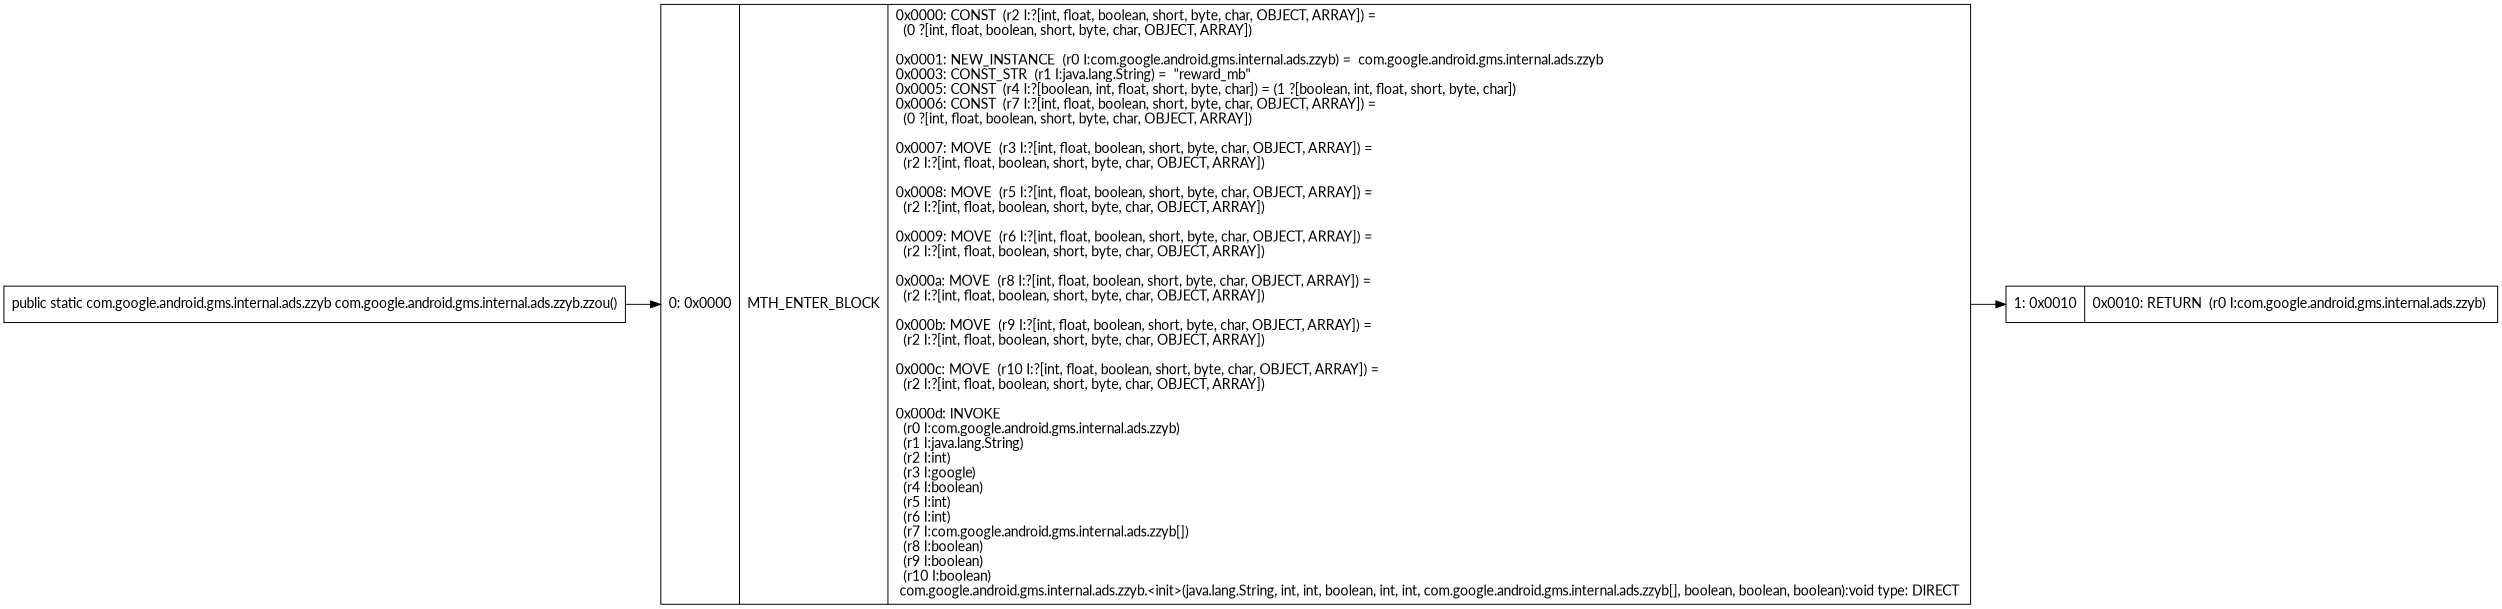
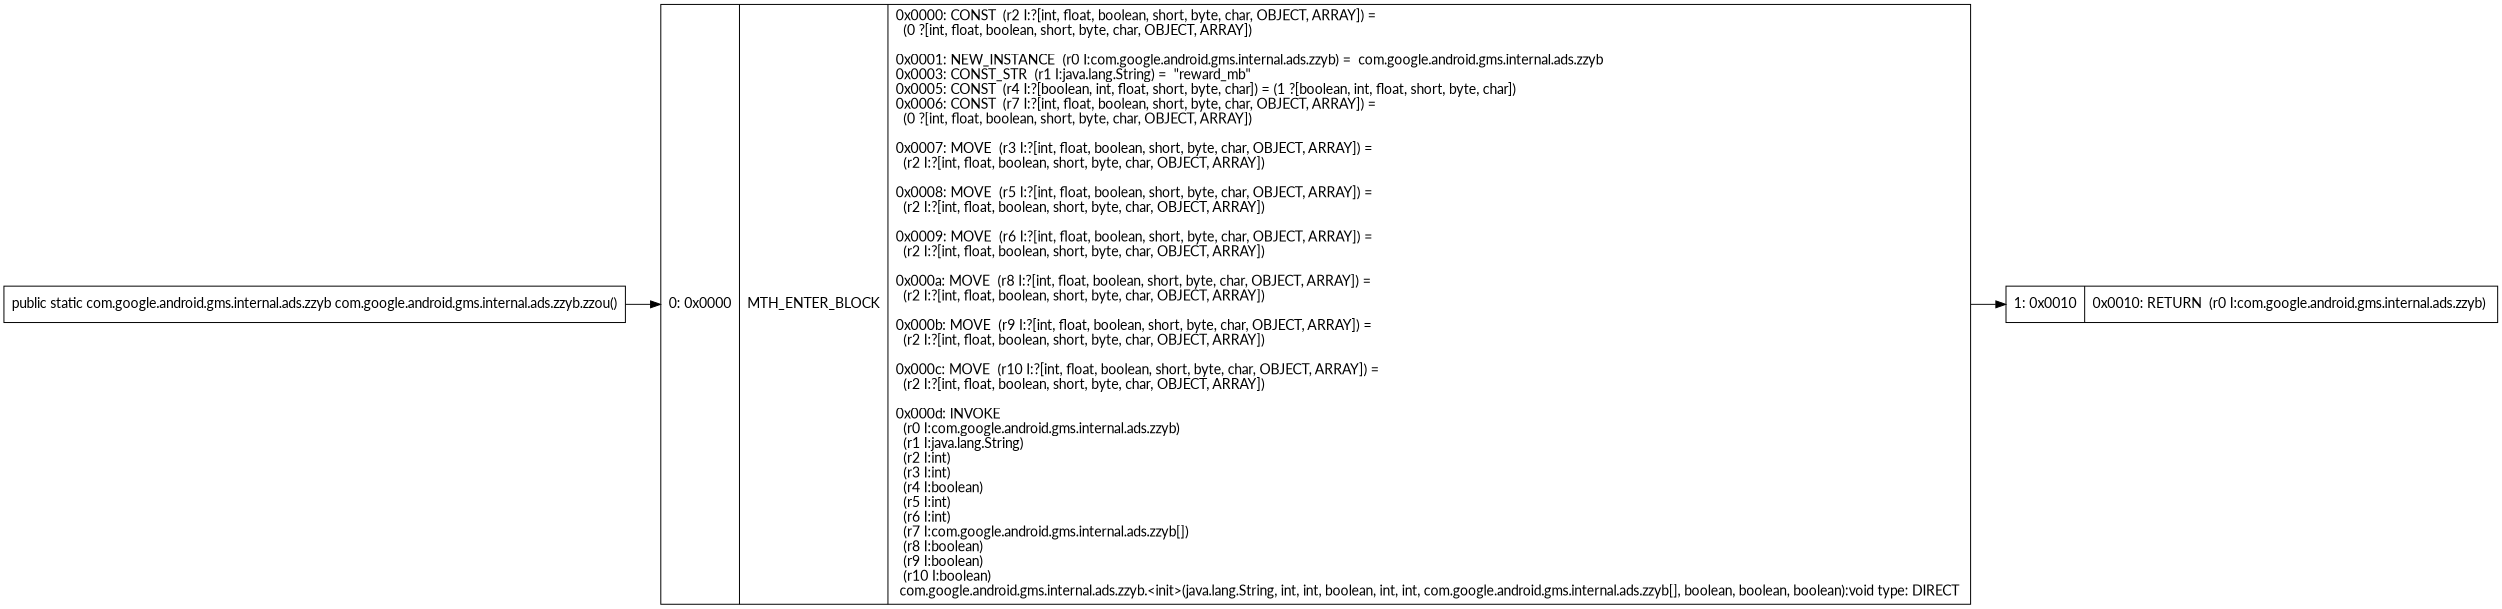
  digraph {
    rankdir=LR
    fontname=Lato
    node [shape=record fontname=Lato]
    edge [fontname=Lato]
-   n1 [label="{0\:\ 0x0000|MTH_ENTER_BLOCK\l|0x0000: CONST  (r2 I:?[int, float, boolean, short, byte, char, OBJECT, ARRAY]) = \l  (0 ?[int, float, boolean, short, byte, char, OBJECT, ARRAY])\l \l0x0001: NEW_INSTANCE  (r0 I:com.google.android.gms.internal.ads.zzyb) =  com.google.android.gms.internal.ads.zzyb \l0x0003: CONST_STR  (r1 I:java.lang.String) =  \"reward_mb\" \l0x0005: CONST  (r4 I:?[boolean, int, float, short, byte, char]) = (1 ?[boolean, int, float, short, byte, char]) \l0x0006: CONST  (r7 I:?[int, float, boolean, short, byte, char, OBJECT, ARRAY]) = \l  (0 ?[int, float, boolean, short, byte, char, OBJECT, ARRAY])\l \l0x0007: MOVE  (r3 I:?[int, float, boolean, short, byte, char, OBJECT, ARRAY]) = \l  (r2 I:?[int, float, boolean, short, byte, char, OBJECT, ARRAY])\l \l0x0008: MOVE  (r5 I:?[int, float, boolean, short, byte, char, OBJECT, ARRAY]) = \l  (r2 I:?[int, float, boolean, short, byte, char, OBJECT, ARRAY])\l \l0x0009: MOVE  (r6 I:?[int, float, boolean, short, byte, char, OBJECT, ARRAY]) = \l  (r2 I:?[int, float, boolean, short, byte, char, OBJECT, ARRAY])\l \l0x000a: MOVE  (r8 I:?[int, float, boolean, short, byte, char, OBJECT, ARRAY]) = \l  (r2 I:?[int, float, boolean, short, byte, char, OBJECT, ARRAY])\l \l0x000b: MOVE  (r9 I:?[int, float, boolean, short, byte, char, OBJECT, ARRAY]) = \l  (r2 I:?[int, float, boolean, short, byte, char, OBJECT, ARRAY])\l \l0x000c: MOVE  (r10 I:?[int, float, boolean, short, byte, char, OBJECT, ARRAY]) = \l  (r2 I:?[int, float, boolean, short, byte, char, OBJECT, ARRAY])\l \l0x000d: INVOKE  \l  (r0 I:com.google.android.gms.internal.ads.zzyb)\l  (r1 I:java.lang.String)\l  (r2 I:int)\l  (r3 I:google)\l  (r4 I:boolean)\l  (r5 I:int)\l  (r6 I:int)\l  (r7 I:com.google.android.gms.internal.ads.zzyb[])\l  (r8 I:boolean)\l  (r9 I:boolean)\l  (r10 I:boolean)\l com.google.android.gms.internal.ads.zzyb.\<init\>(java.lang.String, int, int, boolean, int, int, com.google.android.gms.internal.ads.zzyb[], boolean, boolean, boolean):void type: DIRECT \l}"]
+   n1 [label="{0\:\ 0x0000|MTH_ENTER_BLOCK\l|0x0000: CONST  (r2 I:?[int, float, boolean, short, byte, char, OBJECT, ARRAY]) = \l  (0 ?[int, float, boolean, short, byte, char, OBJECT, ARRAY])\l \l0x0001: NEW_INSTANCE  (r0 I:com.google.android.gms.internal.ads.zzyb) =  com.google.android.gms.internal.ads.zzyb \l0x0003: CONST_STR  (r1 I:java.lang.String) =  \"reward_mb\" \l0x0005: CONST  (r4 I:?[boolean, int, float, short, byte, char]) = (1 ?[boolean, int, float, short, byte, char]) \l0x0006: CONST  (r7 I:?[int, float, boolean, short, byte, char, OBJECT, ARRAY]) = \l  (0 ?[int, float, boolean, short, byte, char, OBJECT, ARRAY])\l \l0x0007: MOVE  (r3 I:?[int, float, boolean, short, byte, char, OBJECT, ARRAY]) = \l  (r2 I:?[int, float, boolean, short, byte, char, OBJECT, ARRAY])\l \l0x0008: MOVE  (r5 I:?[int, float, boolean, short, byte, char, OBJECT, ARRAY]) = \l  (r2 I:?[int, float, boolean, short, byte, char, OBJECT, ARRAY])\l \l0x0009: MOVE  (r6 I:?[int, float, boolean, short, byte, char, OBJECT, ARRAY]) = \l  (r2 I:?[int, float, boolean, short, byte, char, OBJECT, ARRAY])\l \l0x000a: MOVE  (r8 I:?[int, float, boolean, short, byte, char, OBJECT, ARRAY]) = \l  (r2 I:?[int, float, boolean, short, byte, char, OBJECT, ARRAY])\l \l0x000b: MOVE  (r9 I:?[int, float, boolean, short, byte, char, OBJECT, ARRAY]) = \l  (r2 I:?[int, float, boolean, short, byte, char, OBJECT, ARRAY])\l \l0x000c: MOVE  (r10 I:?[int, float, boolean, short, byte, char, OBJECT, ARRAY]) = \l  (r2 I:?[int, float, boolean, short, byte, char, OBJECT, ARRAY])\l \l0x000d: INVOKE  \l  (r0 I:com.google.android.gms.internal.ads.zzyb)\l  (r1 I:java.lang.String)\l  (r2 I:int)\l  (r3 I:int)\l  (r4 I:boolean)\l  (r5 I:int)\l  (r6 I:int)\l  (r7 I:com.google.android.gms.internal.ads.zzyb[])\l  (r8 I:boolean)\l  (r9 I:boolean)\l  (r10 I:boolean)\l com.google.android.gms.internal.ads.zzyb.\<init\>(java.lang.String, int, int, boolean, int, int, com.google.android.gms.internal.ads.zzyb[], boolean, boolean, boolean):void type: DIRECT \l}"]
    n2 [label="{1\:\ 0x0010|0x0010: RETURN  (r0 I:com.google.android.gms.internal.ads.zzyb) \l}"]
    n3 [label="{public static com.google.android.gms.internal.ads.zzyb com.google.android.gms.internal.ads.zzyb.zzou() }"]
    n1 -> n2
    n3 -> n1
  }
